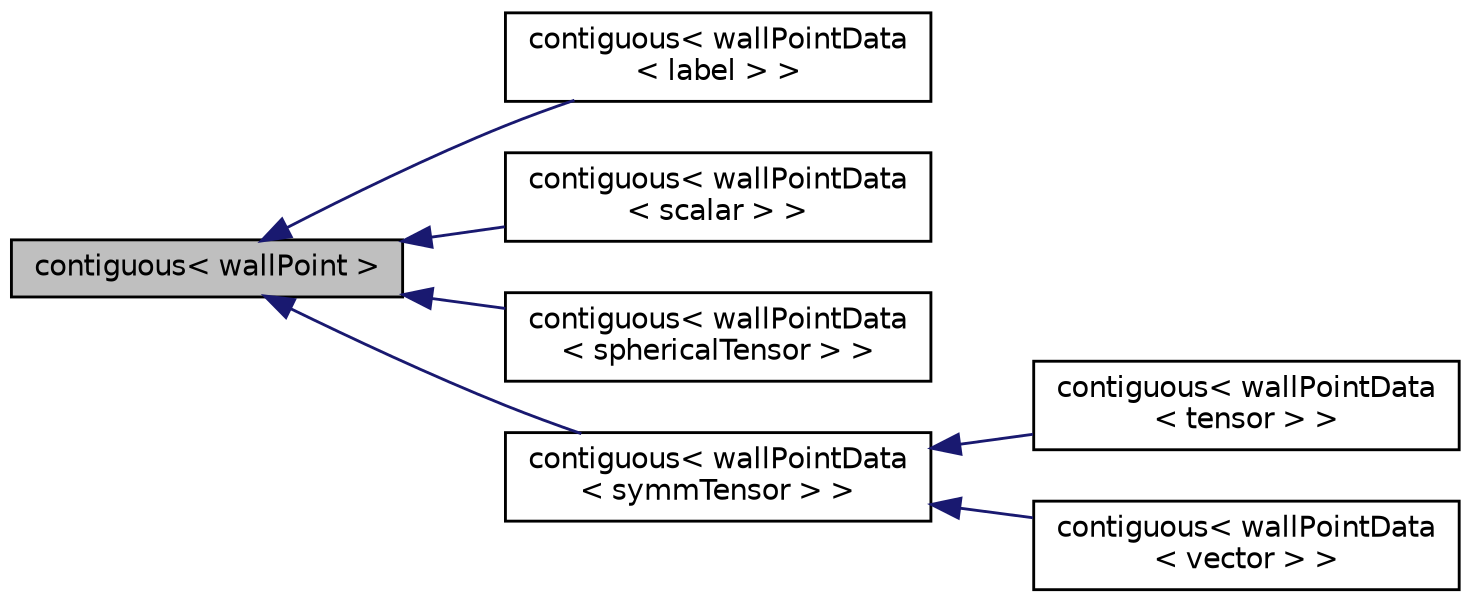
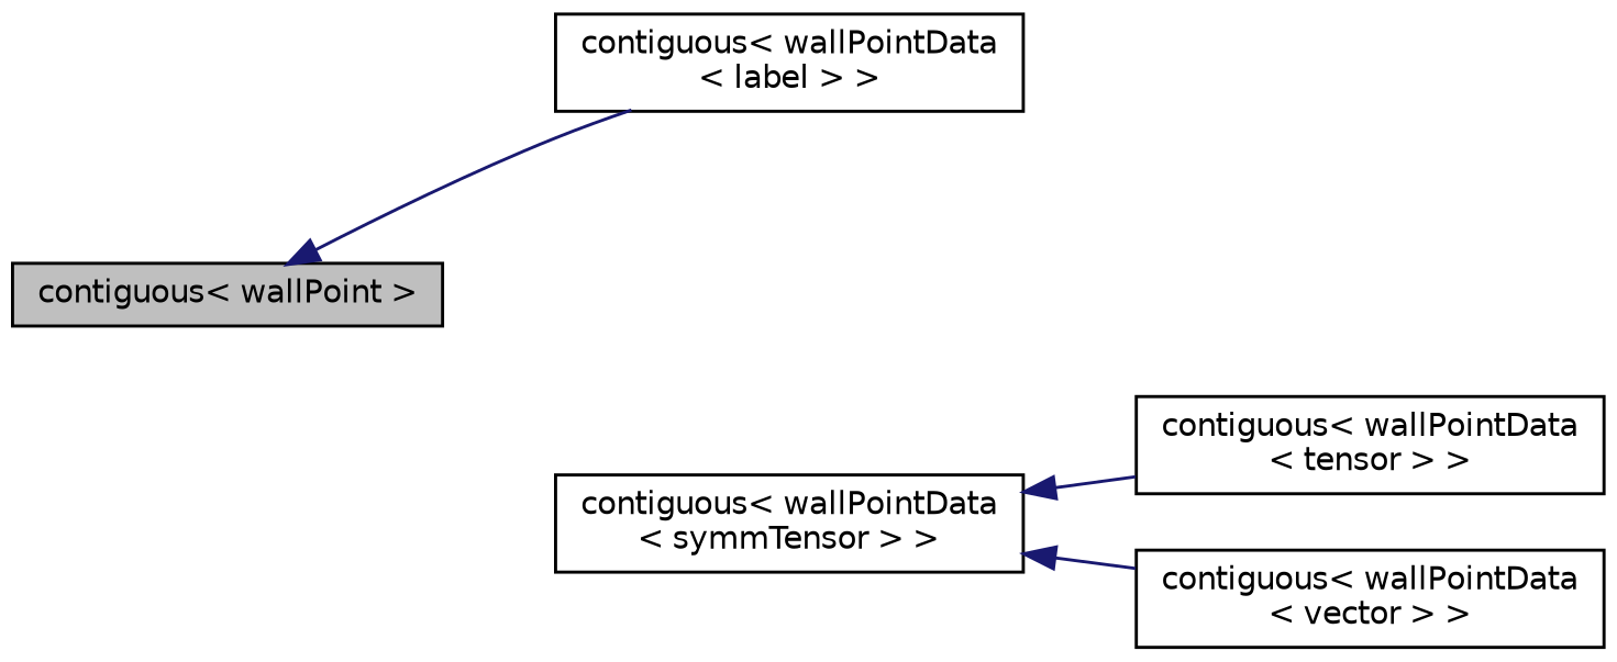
  digraph {
    rankdir=LR
    node [color=black fontname=Helvetica fontsize=10 shape=record]
    edge [color=midnightblue dir=back fontname=Helvetica fontsize=10 labelfontname=Helvetica labelfontsize=10 style=solid]
    n1 [fillcolor=grey75 fontcolor=black height=0.2 label="contiguous\< wallPoint \>" style=filled width=0.4]
    n2 [height=0.2 label="contiguous\< wallPointData\l\< label \> \>" width=0.4]
-   n3 [height=0.2 label="contiguous\< wallPointData\l\< scalar \> \>" width=0.4]
-   n4 [height=0.2 label="contiguous\< wallPointData\l\< sphericalTensor \> \>" width=0.4]
    n5 [height=0.2 label="contiguous\< wallPointData\l\< symmTensor \> \>" width=0.4]
    n6 [height=0.2 label="contiguous\< wallPointData\l\< tensor \> \>" width=0.4]
    n7 [height=0.2 label="contiguous\< wallPointData\l\< vector \> \>" width=0.4]
    n1 -> n2
-   n1 -> n3
-   n1 -> n4
-   n1 -> n5
    n5 -> n6
    n5 -> n7
  }
